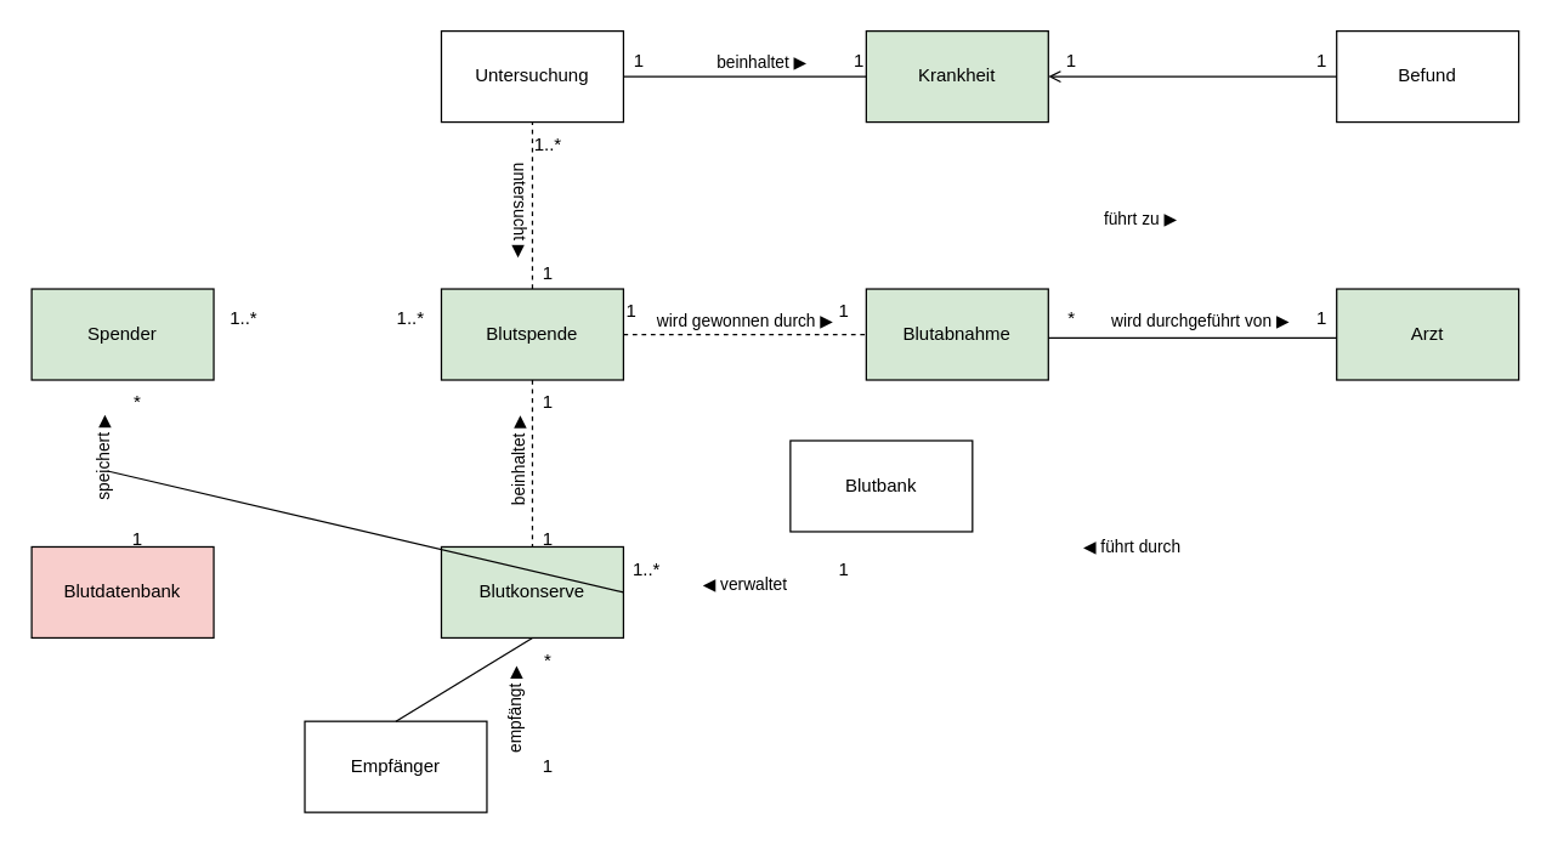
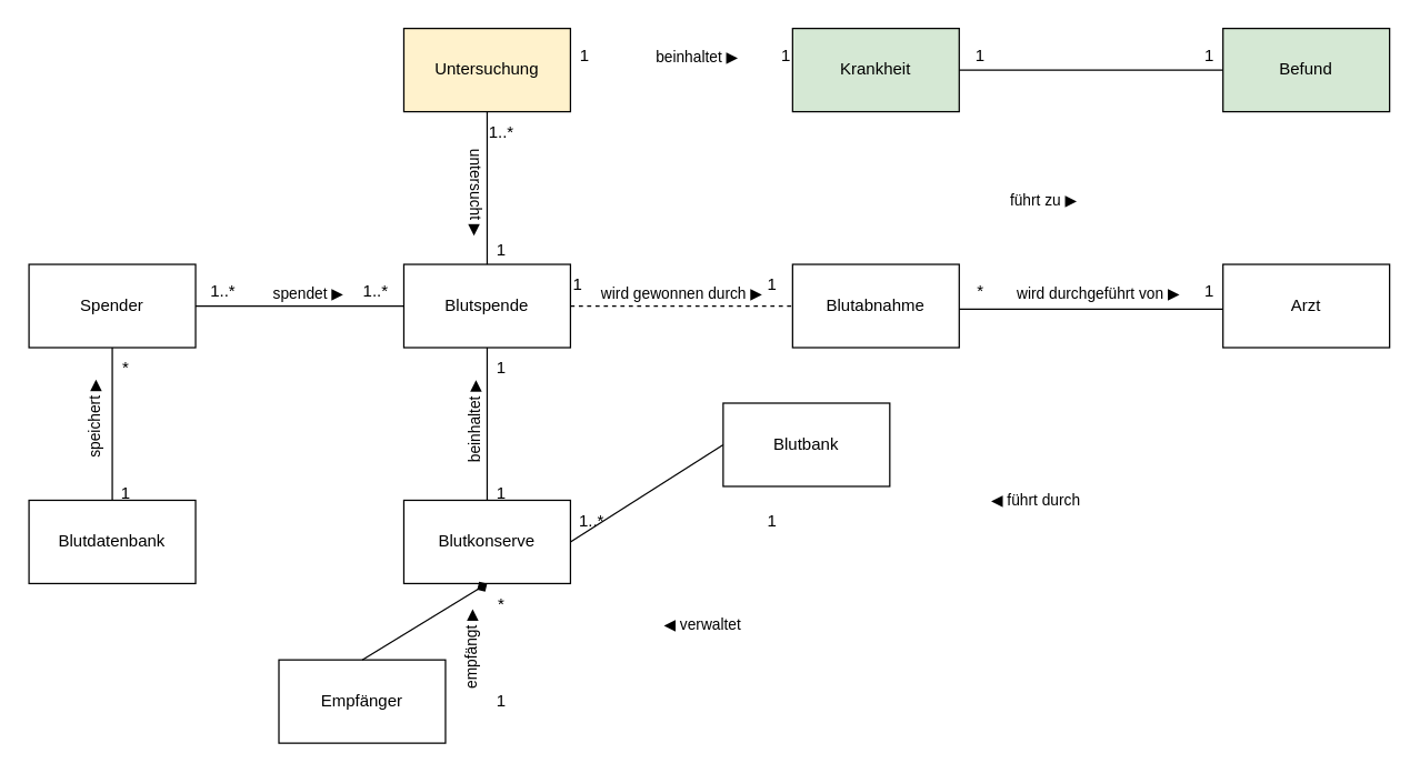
  <mxCell id="0" />
  <mxCell id="1" parent="0" />
- <mxCell id="2" value="Blutkonserve" style="rounded=0;whiteSpace=wrap;html=1;fillColor=#d5e8d4;" vertex="1" parent="1"><mxGeometry x="290" y="360" width="120" height="60" as="geometry" /></mxCell>
+ <mxCell id="2" value="Blutkonserve" style="rounded=0;whiteSpace=wrap;html=1;" vertex="1" parent="1"><mxGeometry x="290" y="360" width="120" height="60" as="geometry" /></mxCell>
  <mxCell id="3" value="Blutbank" style="rounded=0;whiteSpace=wrap;html=1;" vertex="1" parent="1"><mxGeometry x="520" y="290" width="120" height="60" as="geometry" /></mxCell>
- <mxCell id="4" value="Spender" style="rounded=0;whiteSpace=wrap;html=1;fillColor=#d5e8d4;" vertex="1" parent="1"><mxGeometry x="20" y="190" width="120" height="60" as="geometry" /></mxCell>
- <mxCell id="5" value="Arzt" style="rounded=0;whiteSpace=wrap;html=1;fillColor=#d5e8d4;" vertex="1" parent="1"><mxGeometry x="880" y="190" width="120" height="60" as="geometry" /></mxCell>
- <mxCell id="6" value="Blutabnahme" style="rounded=0;whiteSpace=wrap;html=1;fillColor=#d5e8d4;" vertex="1" parent="1"><mxGeometry x="570" y="190" width="120" height="60" as="geometry" /></mxCell>
+ <mxCell id="4" value="Spender" style="rounded=0;whiteSpace=wrap;html=1;" vertex="1" parent="1"><mxGeometry x="20" y="190" width="120" height="60" as="geometry" /></mxCell>
+ <mxCell id="5" value="Arzt" style="rounded=0;whiteSpace=wrap;html=1;" vertex="1" parent="1"><mxGeometry x="880" y="190" width="120" height="60" as="geometry" /></mxCell>
+ <mxCell id="6" value="Blutabnahme" style="rounded=0;whiteSpace=wrap;html=1;" vertex="1" parent="1"><mxGeometry x="570" y="190" width="120" height="60" as="geometry" /></mxCell>
  <mxCell id="7" value="Krankheit" style="rounded=0;whiteSpace=wrap;html=1;fillColor=#d5e8d4;" vertex="1" parent="1"><mxGeometry x="570" y="20" width="120" height="60" as="geometry" /></mxCell>
- <mxCell id="8" value="Untersuchung" style="rounded=0;whiteSpace=wrap;html=1;" vertex="1" parent="1"><mxGeometry x="290" y="20" width="120" height="60" as="geometry" /></mxCell>
- <mxCell id="9" value="Befund" style="rounded=0;whiteSpace=wrap;html=1;" vertex="1" parent="1"><mxGeometry x="880" y="20" width="120" height="60" as="geometry" /></mxCell>
- <mxCell id="10" value="Blutspende" style="rounded=0;whiteSpace=wrap;html=1;fillColor=#d5e8d4;" vertex="1" parent="1"><mxGeometry x="290" y="190" width="120" height="60" as="geometry" /></mxCell>
+ <mxCell id="8" value="Untersuchung" style="rounded=0;whiteSpace=wrap;html=1;fillColor=#fff2cc;" vertex="1" parent="1"><mxGeometry x="290" y="20" width="120" height="60" as="geometry" /></mxCell>
+ <mxCell id="9" value="Befund" style="rounded=0;whiteSpace=wrap;html=1;fillColor=#d5e8d4;" vertex="1" parent="1"><mxGeometry x="880" y="20" width="120" height="60" as="geometry" /></mxCell>
+ <mxCell id="10" value="Blutspende" style="rounded=0;whiteSpace=wrap;html=1;" vertex="1" parent="1"><mxGeometry x="290" y="190" width="120" height="60" as="geometry" /></mxCell>
  <mxCell id="11" value="Empfänger" style="rounded=0;whiteSpace=wrap;html=1;" vertex="1" parent="1"><mxGeometry x="200" y="475" width="120" height="60" as="geometry" /></mxCell>
+ <mxCell id="12" value="" style="endArrow=none;html=1;rounded=0;entryX=1;entryY=0.5;entryDx=0;entryDy=0;exitX=0;exitY=0.5;exitDx=0;exitDy=0;" edge="1" parent="1" source="10" target="4"><mxGeometry width="50" height="50" relative="1" as="geometry"><mxPoint x="370" y="560" as="sourcePoint" /><mxPoint x="420" y="510" as="targetPoint" /></mxGeometry></mxCell>
+ <mxCell id="13" value="spendet ▶" style="edgeLabel;html=1;align=center;verticalAlign=middle;resizable=0;points=[];rotation=0;" vertex="1" connectable="0" parent="12"><mxGeometry x="0.345" y="-1" relative="1" as="geometry"><mxPoint x="31" y="-9" as="offset" /></mxGeometry></mxCell>
  <mxCell id="14" value="" style="endArrow=none;html=1;rounded=0;entryX=0;entryY=0.5;entryDx=0;entryDy=0;exitX=1;exitY=0.5;exitDx=0;exitDy=0;dashed=1;" edge="1" parent="1" source="10" target="6"><mxGeometry width="50" height="50" relative="1" as="geometry"><mxPoint x="370" y="560" as="sourcePoint" /><mxPoint x="420" y="510" as="targetPoint" /></mxGeometry></mxCell>
  <mxCell id="15" value="wird gewonnen durch ▶" style="edgeLabel;html=1;align=center;verticalAlign=middle;resizable=0;points=[];rotation=0;" vertex="1" connectable="0" parent="1"><mxGeometry x="489.997" y="210" as="geometry" /></mxCell>
  <mxCell id="16" value="" style="endArrow=none;html=1;rounded=0;entryX=0;entryY=0.5;entryDx=0;entryDy=0;exitX=1;exitY=0.5;exitDx=0;exitDy=0;" edge="1" parent="1"><mxGeometry width="50" height="50" relative="1" as="geometry"><mxPoint x="690" y="222.29" as="sourcePoint" /><mxPoint x="880" y="222.29" as="targetPoint" /></mxGeometry></mxCell>
  <mxCell id="17" value="wird durchgeführt von ▶" style="edgeLabel;html=1;align=center;verticalAlign=middle;resizable=0;points=[];rotation=0;" vertex="1" connectable="0" parent="1"><mxGeometry x="789.997" y="210" as="geometry" /></mxCell>
  <mxCell id="18" value="&lt;font style=&quot;font-size: 11px;&quot;&gt;◀ führt durch&lt;br&gt;&lt;/font&gt;" style="text;html=1;align=center;verticalAlign=middle;resizable=0;points=[];autosize=1;strokeColor=none;fillColor=none;" vertex="1" parent="1"><mxGeometry x="700" y="345" width="90" height="30" as="geometry" /></mxCell>
- <mxCell id="19" value="Blutdatenbank" style="rounded=0;whiteSpace=wrap;html=1;fillColor=#f8cecc;" vertex="1" parent="1"><mxGeometry x="20" y="360" width="120" height="60" as="geometry" /></mxCell>
+ <mxCell id="19" value="Blutdatenbank" style="rounded=0;whiteSpace=wrap;html=1;" vertex="1" parent="1"><mxGeometry x="20" y="360" width="120" height="60" as="geometry" /></mxCell>
+ <mxCell id="20" value="" style="endArrow=none;html=1;rounded=0;entryX=0.5;entryY=1;entryDx=0;entryDy=0;exitX=0.5;exitY=0;exitDx=0;exitDy=0;" edge="1" parent="1" source="19" target="4"><mxGeometry width="50" height="50" relative="1" as="geometry"><mxPoint x="510" y="530" as="sourcePoint" /><mxPoint x="560" y="480" as="targetPoint" /></mxGeometry></mxCell>
  <mxCell id="21" value="speichert ▶" style="edgeLabel;html=1;align=center;verticalAlign=middle;resizable=0;points=[];rotation=-90;" vertex="1" connectable="0" parent="1"><mxGeometry x="70" y="310" as="geometry"><mxPoint x="7" y="-3" as="offset" /></mxGeometry></mxCell>
  <mxCell id="22" value="1" style="text;html=1;strokeColor=none;fillColor=none;align=center;verticalAlign=middle;whiteSpace=wrap;rounded=0;" vertex="1" parent="1"><mxGeometry x="60" y="340" width="60" height="30" as="geometry" /></mxCell>
  <mxCell id="23" value="*" style="text;html=1;strokeColor=none;fillColor=none;align=center;verticalAlign=middle;whiteSpace=wrap;rounded=0;" vertex="1" parent="1"><mxGeometry x="60" y="250" width="60" height="30" as="geometry" /></mxCell>
  <mxCell id="24" value="1..*" style="text;html=1;strokeColor=none;fillColor=none;align=center;verticalAlign=middle;whiteSpace=wrap;rounded=0;" vertex="1" parent="1"><mxGeometry x="130" y="195" width="60" height="30" as="geometry" /></mxCell>
  <mxCell id="25" value="1..*" style="text;html=1;strokeColor=none;fillColor=none;align=center;verticalAlign=middle;whiteSpace=wrap;rounded=0;" vertex="1" parent="1"><mxGeometry x="240" y="195" width="60" height="30" as="geometry" /></mxCell>
  <mxCell id="26" value="1" style="text;html=1;align=center;verticalAlign=middle;resizable=0;points=[];autosize=1;strokeColor=none;fillColor=none;" vertex="1" parent="1"><mxGeometry x="855" y="195" width="30" height="30" as="geometry" /></mxCell>
  <mxCell id="27" value="*" style="text;html=1;align=center;verticalAlign=middle;resizable=0;points=[];autosize=1;strokeColor=none;fillColor=none;" vertex="1" parent="1"><mxGeometry x="690" y="195" width="30" height="30" as="geometry" /></mxCell>
  <mxCell id="28" value="untersucht ▶" style="edgeLabel;html=1;align=center;verticalAlign=middle;resizable=0;points=[];rotation=90;" vertex="1" connectable="0" parent="1"><mxGeometry x="340" y="130" as="geometry"><mxPoint x="7" y="-3" as="offset" /></mxGeometry></mxCell>
- <mxCell id="29" value="" style="endArrow=none;html=1;rounded=0;entryX=0;entryY=0.5;entryDx=0;entryDy=0;exitX=1;exitY=0.5;exitDx=0;exitDy=0;" edge="1" parent="1" source="8" target="7"><mxGeometry width="50" height="50" relative="1" as="geometry"><mxPoint x="510" y="190" as="sourcePoint" /><mxPoint x="560" y="140" as="targetPoint" /></mxGeometry></mxCell>
  <mxCell id="30" value="beinhaltet ▶" style="edgeLabel;html=1;align=center;verticalAlign=middle;resizable=0;points=[];rotation=0;" vertex="1" connectable="0" parent="1"><mxGeometry x="500" y="40" as="geometry" /></mxCell>
  <mxCell id="31" value="1" style="text;html=1;align=center;verticalAlign=middle;resizable=0;points=[];autosize=1;strokeColor=none;fillColor=none;" vertex="1" parent="1"><mxGeometry x="405" y="25" width="30" height="30" as="geometry" /></mxCell>
  <mxCell id="32" value="1" style="text;html=1;align=center;verticalAlign=middle;resizable=0;points=[];autosize=1;strokeColor=none;fillColor=none;" vertex="1" parent="1"><mxGeometry x="550" y="25" width="30" height="30" as="geometry" /></mxCell>
  <mxCell id="33" value="1" style="text;html=1;align=center;verticalAlign=middle;resizable=0;points=[];autosize=1;strokeColor=none;fillColor=none;" vertex="1" parent="1"><mxGeometry x="345" y="165" width="30" height="30" as="geometry" /></mxCell>
  <mxCell id="34" value="1..*" style="text;html=1;align=center;verticalAlign=middle;resizable=0;points=[];autosize=1;strokeColor=none;fillColor=none;" vertex="1" parent="1"><mxGeometry x="340" y="80" width="40" height="30" as="geometry" /></mxCell>
- <mxCell id="35" value="" style="endArrow=open;html=1;rounded=0;entryX=1;entryY=0.5;entryDx=0;entryDy=0;exitX=0;exitY=0.5;exitDx=0;exitDy=0;" edge="1" parent="1" source="9" target="7"><mxGeometry width="50" height="50" relative="1" as="geometry"><mxPoint x="510" y="190" as="sourcePoint" /><mxPoint x="560" y="140" as="targetPoint" /></mxGeometry></mxCell>
+ <mxCell id="35" value="" style="endArrow=none;html=1;rounded=0;entryX=1;entryY=0.5;entryDx=0;entryDy=0;exitX=0;exitY=0.5;exitDx=0;exitDy=0;" edge="1" parent="1" source="9" target="7"><mxGeometry width="50" height="50" relative="1" as="geometry"><mxPoint x="510" y="190" as="sourcePoint" /><mxPoint x="560" y="140" as="targetPoint" /></mxGeometry></mxCell>
  <mxCell id="36" value="&lt;font style=&quot;font-size: 11px;&quot;&gt;führt zu ▶&lt;/font&gt;" style="text;whiteSpace=wrap;html=1;" vertex="1" parent="1"><mxGeometry x="725" y="130" width="100" height="40" as="geometry" /></mxCell>
  <mxCell id="37" value="1" style="text;html=1;align=center;verticalAlign=middle;resizable=0;points=[];autosize=1;strokeColor=none;fillColor=none;" vertex="1" parent="1"><mxGeometry x="690" y="25" width="30" height="30" as="geometry" /></mxCell>
  <mxCell id="38" value="1" style="text;html=1;align=center;verticalAlign=middle;resizable=0;points=[];autosize=1;strokeColor=none;fillColor=none;" vertex="1" parent="1"><mxGeometry x="855" y="25" width="30" height="30" as="geometry" /></mxCell>
- <mxCell id="39" value="" style="endArrow=none;html=1;rounded=0;entryX=0.5;entryY=1;entryDx=0;entryDy=0;exitX=0.5;exitY=0;exitDx=0;exitDy=0;dashed=1;" edge="1" parent="1" source="10" target="8"><mxGeometry width="50" height="50" relative="1" as="geometry"><mxPoint x="560" y="230" as="sourcePoint" /><mxPoint x="610" y="180" as="targetPoint" /></mxGeometry></mxCell>
- <mxCell id="40" value="" style="endArrow=none;html=1;rounded=0;exitX=0.5;exitY=1;exitDx=0;exitDy=0;entryX=0.5;entryY=0;entryDx=0;entryDy=0;dashed=1;" edge="1" parent="1" source="10" target="2"><mxGeometry width="50" height="50" relative="1" as="geometry"><mxPoint x="560" y="230" as="sourcePoint" /><mxPoint x="610" y="180" as="targetPoint" /></mxGeometry></mxCell>
+ <mxCell id="39" value="" style="endArrow=none;html=1;rounded=0;entryX=0.5;entryY=1;entryDx=0;entryDy=0;exitX=0.5;exitY=0;exitDx=0;exitDy=0;" edge="1" parent="1" source="10" target="8"><mxGeometry width="50" height="50" relative="1" as="geometry"><mxPoint x="560" y="230" as="sourcePoint" /><mxPoint x="610" y="180" as="targetPoint" /></mxGeometry></mxCell>
+ <mxCell id="40" value="" style="endArrow=none;html=1;rounded=0;exitX=0.5;exitY=1;exitDx=0;exitDy=0;entryX=0.5;entryY=0;entryDx=0;entryDy=0;" edge="1" parent="1" source="10" target="2"><mxGeometry width="50" height="50" relative="1" as="geometry"><mxPoint x="560" y="230" as="sourcePoint" /><mxPoint x="610" y="180" as="targetPoint" /></mxGeometry></mxCell>
  <mxCell id="41" value="beinhaltet ▶" style="edgeLabel;html=1;align=center;verticalAlign=middle;resizable=0;points=[];rotation=-90;" vertex="1" connectable="0" parent="1"><mxGeometry x="340" y="310" as="geometry"><mxPoint x="5" y="4.441e-16" as="offset" /></mxGeometry></mxCell>
  <mxCell id="42" value="1" style="text;html=1;align=center;verticalAlign=middle;resizable=0;points=[];autosize=1;strokeColor=none;fillColor=none;" vertex="1" parent="1"><mxGeometry x="345" y="250" width="30" height="30" as="geometry" /></mxCell>
  <mxCell id="43" value="1" style="text;html=1;align=center;verticalAlign=middle;resizable=0;points=[];autosize=1;strokeColor=none;fillColor=none;" vertex="1" parent="1"><mxGeometry x="345" y="340" width="30" height="30" as="geometry" /></mxCell>
- <mxCell id="44" value="" style="endArrow=none;html=1;rounded=0;exitX=1;exitY=0.5;exitDx=0;exitDy=0;" edge="1" parent="1" source="2" target="21"><mxGeometry width="50" height="50" relative="1" as="geometry"><mxPoint x="560" y="250" as="sourcePoint" /><mxPoint x="610" y="200" as="targetPoint" /></mxGeometry></mxCell>
- <mxCell id="45" value="&lt;font style=&quot;font-size: 11px;&quot;&gt;◀ verwaltet&lt;br&gt;&lt;/font&gt;" style="text;html=1;align=center;verticalAlign=middle;resizable=0;points=[];autosize=1;strokeColor=none;fillColor=none;" vertex="1" parent="1"><mxGeometry x="450" y="370" width="80" height="30" as="geometry" /></mxCell>
+ <mxCell id="44" value="" style="endArrow=none;html=1;rounded=0;exitX=1;exitY=0.5;exitDx=0;exitDy=0;entryX=0;entryY=0.5;entryDx=0;entryDy=0;" edge="1" parent="1" source="2" target="3"><mxGeometry width="50" height="50" relative="1" as="geometry"><mxPoint x="560" y="250" as="sourcePoint" /><mxPoint x="610" y="200" as="targetPoint" /></mxGeometry></mxCell>
+ <mxCell id="45" value="&lt;font style=&quot;font-size: 11px;&quot;&gt;◀ verwaltet&lt;br&gt;&lt;/font&gt;" style="text;html=1;align=center;verticalAlign=middle;resizable=0;points=[];autosize=1;strokeColor=none;fillColor=none;" vertex="1" parent="1"><mxGeometry x="465" y="435" width="80" height="30" as="geometry" /></mxCell>
  <mxCell id="46" value="1" style="text;html=1;align=center;verticalAlign=middle;resizable=0;points=[];autosize=1;strokeColor=none;fillColor=none;" vertex="1" parent="1"><mxGeometry x="540" y="360" width="30" height="30" as="geometry" /></mxCell>
  <mxCell id="47" value="1..*" style="text;html=1;align=center;verticalAlign=middle;resizable=0;points=[];autosize=1;strokeColor=none;fillColor=none;" vertex="1" parent="1"><mxGeometry x="405" y="360" width="40" height="30" as="geometry" /></mxCell>
  <mxCell id="48" value="empfängt ▶" style="edgeLabel;html=1;align=center;verticalAlign=middle;resizable=0;points=[];rotation=-90;" vertex="1" connectable="0" parent="1"><mxGeometry x="345" y="470" as="geometry"><mxPoint x="1" y="-7" as="offset" /></mxGeometry></mxCell>
- <mxCell id="49" value="" style="endArrow=none;html=1;rounded=0;exitX=0.5;exitY=0;exitDx=0;exitDy=0;entryX=0.5;entryY=1;entryDx=0;entryDy=0;" edge="1" parent="1" source="11" target="2"><mxGeometry width="50" height="50" relative="1" as="geometry"><mxPoint x="560" y="330" as="sourcePoint" /><mxPoint x="610" y="280" as="targetPoint" /></mxGeometry></mxCell>
+ <mxCell id="49" value="" style="endArrow=diamond;html=1;rounded=0;exitX=0.5;exitY=0;exitDx=0;exitDy=0;entryX=0.5;entryY=1;entryDx=0;entryDy=0;" edge="1" parent="1" source="11" target="2"><mxGeometry width="50" height="50" relative="1" as="geometry"><mxPoint x="560" y="330" as="sourcePoint" /><mxPoint x="610" y="280" as="targetPoint" /></mxGeometry></mxCell>
  <mxCell id="50" value="1" style="text;html=1;align=center;verticalAlign=middle;resizable=0;points=[];autosize=1;strokeColor=none;fillColor=none;" vertex="1" parent="1"><mxGeometry x="345" y="490" width="30" height="30" as="geometry" /></mxCell>
  <mxCell id="51" value="*" style="text;html=1;align=center;verticalAlign=middle;resizable=0;points=[];autosize=1;strokeColor=none;fillColor=none;" vertex="1" parent="1"><mxGeometry x="345" y="420" width="30" height="30" as="geometry" /></mxCell>
  <mxCell id="52" value="1" style="text;html=1;align=center;verticalAlign=middle;resizable=0;points=[];autosize=1;strokeColor=none;fillColor=none;" vertex="1" parent="1"><mxGeometry x="400" y="190" width="30" height="30" as="geometry" /></mxCell>
  <mxCell id="53" value="1" style="text;html=1;align=center;verticalAlign=middle;resizable=0;points=[];autosize=1;strokeColor=none;fillColor=none;" vertex="1" parent="1"><mxGeometry x="540" y="190" width="30" height="30" as="geometry" /></mxCell>
